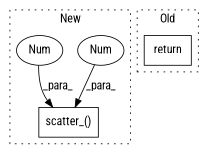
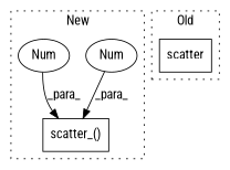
  digraph {
    fontname="Roboto Condensed"
    node [a=76 shape=box fontname="Roboto Condensed"]
    edge [fontname="Roboto Condensed"]
    n1 [a=75 l="39,1" label="scatter_()" s="3457,3511"]
    n2 [l=1 label=Num s=3496 shape=ellipse]
    n3 [l=3 label=Num s=3508 shape=ellipse]
-   n4 [a=93 l=7 label=return s=3597]
+   n4 [a=93 l=7 label=scatter s=3597]
    subgraph cluster_1 {
      label=New
      style=dotted
      n1
      n2
      n3
    }
    subgraph cluster_2 {
      label=Old
      style=dotted
      n4
    }
    n2 -> n1 [label=_para_]
    n3 -> n1 [label=_para_]
  }
